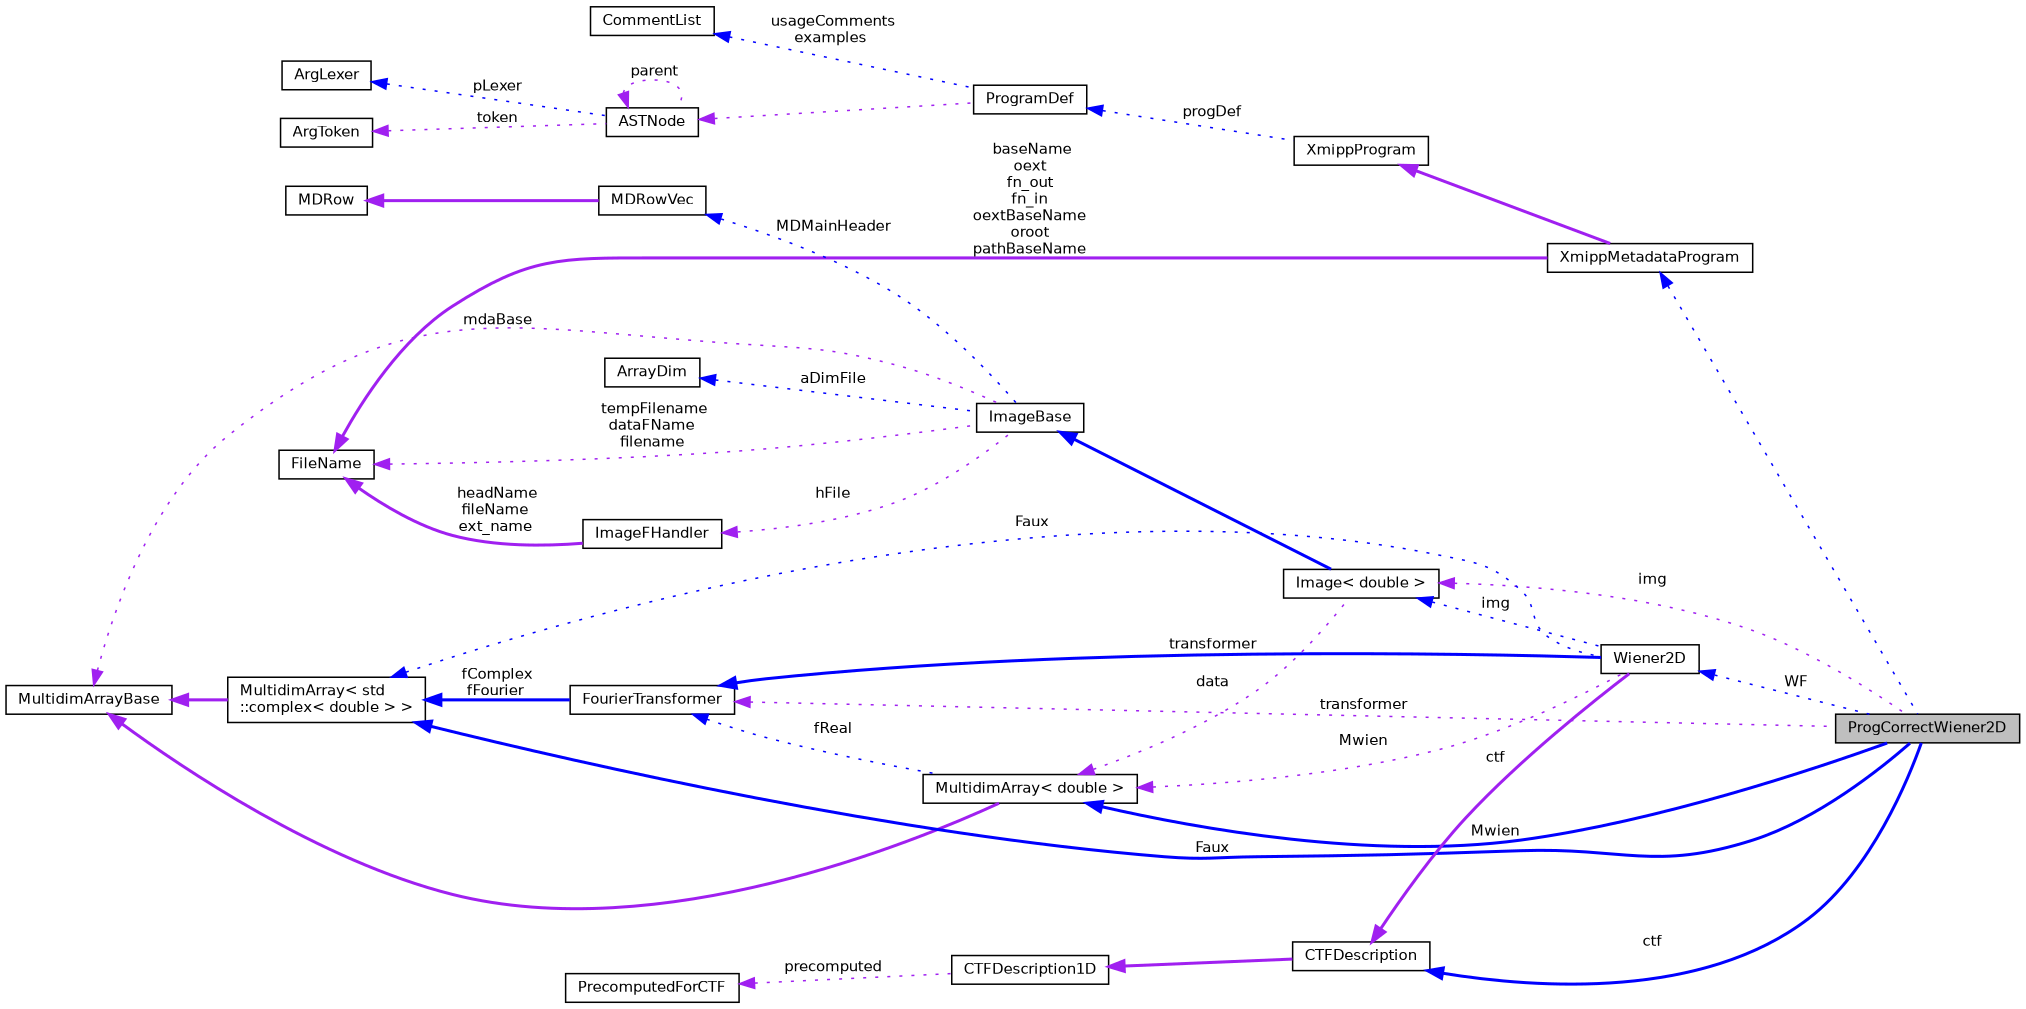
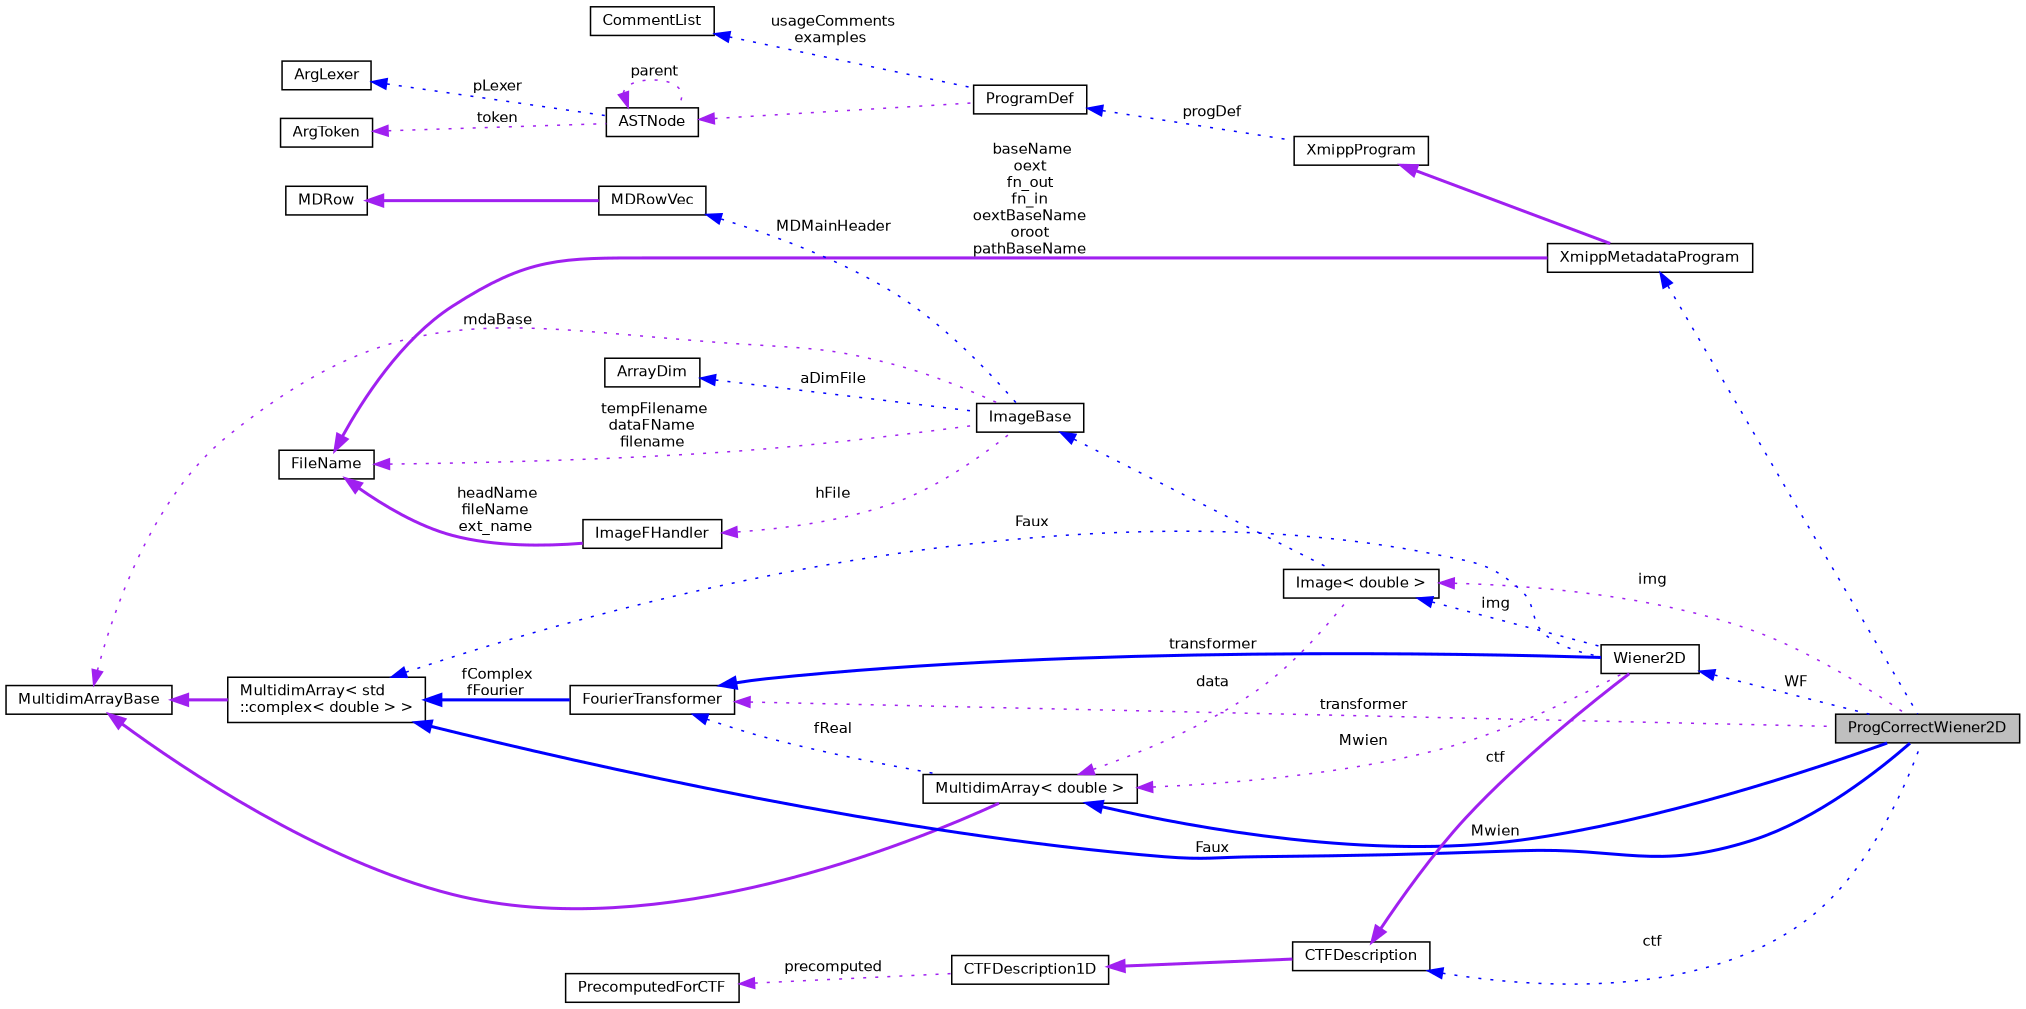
  digraph {
    rankdir=LR
    node [color=black fillcolor=white fontname=Helvetica fontsize=10 shape=record style=filled]
    edge [color=purple dir=back fontname=Helvetica fontsize=10 labelfontname=Helvetica labelfontsize=10 style=dotted]
    n1 [fillcolor=grey75 fontcolor=black height=0.2 label=ProgCorrectWiener2D width=0.4]
    n2 [height=0.2 label=XmippMetadataProgram width=0.4]
    n3 [height=0.2 label=XmippProgram width=0.4]
    n4 [height=0.2 label=ProgramDef width=0.4]
    n5 [height=0.2 label=ASTNode width=0.4]
    n6 [height=0.2 label=ArgToken width=0.4]
    n7 [height=0.2 label=ArgLexer width=0.4]
    n8 [height=0.2 label=CommentList width=0.4]
    n9 [height=0.2 label=FileName width=0.4]
    n10 [height=0.2 label=ImageBase width=0.4]
    n11 [height=0.2 label=ImageFHandler width=0.4]
    n12 [height=0.2 label="Image\< double \>" width=0.4]
    n13 [height=0.2 label=Wiener2D width=0.4]
    n14 [height=0.2 label=FourierTransformer width=0.4]
    n15 [height=0.2 label="MultidimArray\< double \>" width=0.4]
    n16 [height=0.2 label=MultidimArrayBase width=0.4]
    n17 [height=0.2 label="MultidimArray\< std\l::complex\< double \> \>" width=0.4]
    n18 [height=0.2 label=CTFDescription width=0.4]
    n19 [height=0.2 label=CTFDescription1D width=0.4]
    n20 [height=0.2 label=PrecomputedForCTF width=0.4]
    n21 [height=0.2 label=MDRowVec width=0.4]
    n22 [height=0.2 label=MDRow width=0.4]
    n23 [height=0.2 label=ArrayDim width=0.4]
    n2 -> n1 [color=blue]
    n3 -> n2 [style=bold]
    n4 -> n3 [color=blue label=" progDef"]
    n5 -> n4
    n5 -> n5 [label=" parent"]
    n6 -> n5 [label=" token"]
    n7 -> n5 [color=blue label=" pLexer"]
    n8 -> n4 [color=blue label=" usageComments\nexamples"]
    n9 -> n2 [label=" baseName\noext\nfn_out\nfn_in\noextBaseName\noroot\npathBaseName" style=bold]
    n9 -> n10 [label=" tempFilename\ndataFName\nfilename"]
    n9 -> n11 [label=" headName\nfileName\next_name" style=bold]
-   n10 -> n12 [color=blue style=bold]
+   n10 -> n12 [color=blue]
    n11 -> n10 [label=" hFile"]
    n12 -> n1 [label=" img"]
    n12 -> n13 [color=blue label=" img"]
    n13 -> n1 [color=blue label=" WF"]
    n14 -> n1 [label=" transformer"]
    n14 -> n13 [color=blue label=" transformer" style=bold]
    n14 -> n15 [color=blue label=" fReal"]
    n15 -> n1 [color=blue label=" Mwien" style=bold]
    n15 -> n12 [label=" data"]
    n15 -> n13 [label=" Mwien"]
    n16 -> n10 [label=" mdaBase"]
    n16 -> n15 [style=bold]
    n16 -> n17 [style=bold]
    n17 -> n1 [color=blue label=" Faux" style=bold]
    n17 -> n13 [color=blue label=" Faux"]
    n17 -> n14 [color=blue label=" fComplex\nfFourier" style=bold]
-   n18 -> n1 [color=blue label=" ctf" style=bold]
+   n18 -> n1 [color=blue label=" ctf"]
    n18 -> n13 [label=" ctf" style=bold]
    n19 -> n18 [style=bold]
    n20 -> n19 [label=" precomputed"]
    n21 -> n10 [color=blue label=" MDMainHeader"]
    n22 -> n21 [style=bold]
    n23 -> n10 [color=blue label=" aDimFile"]
  }
